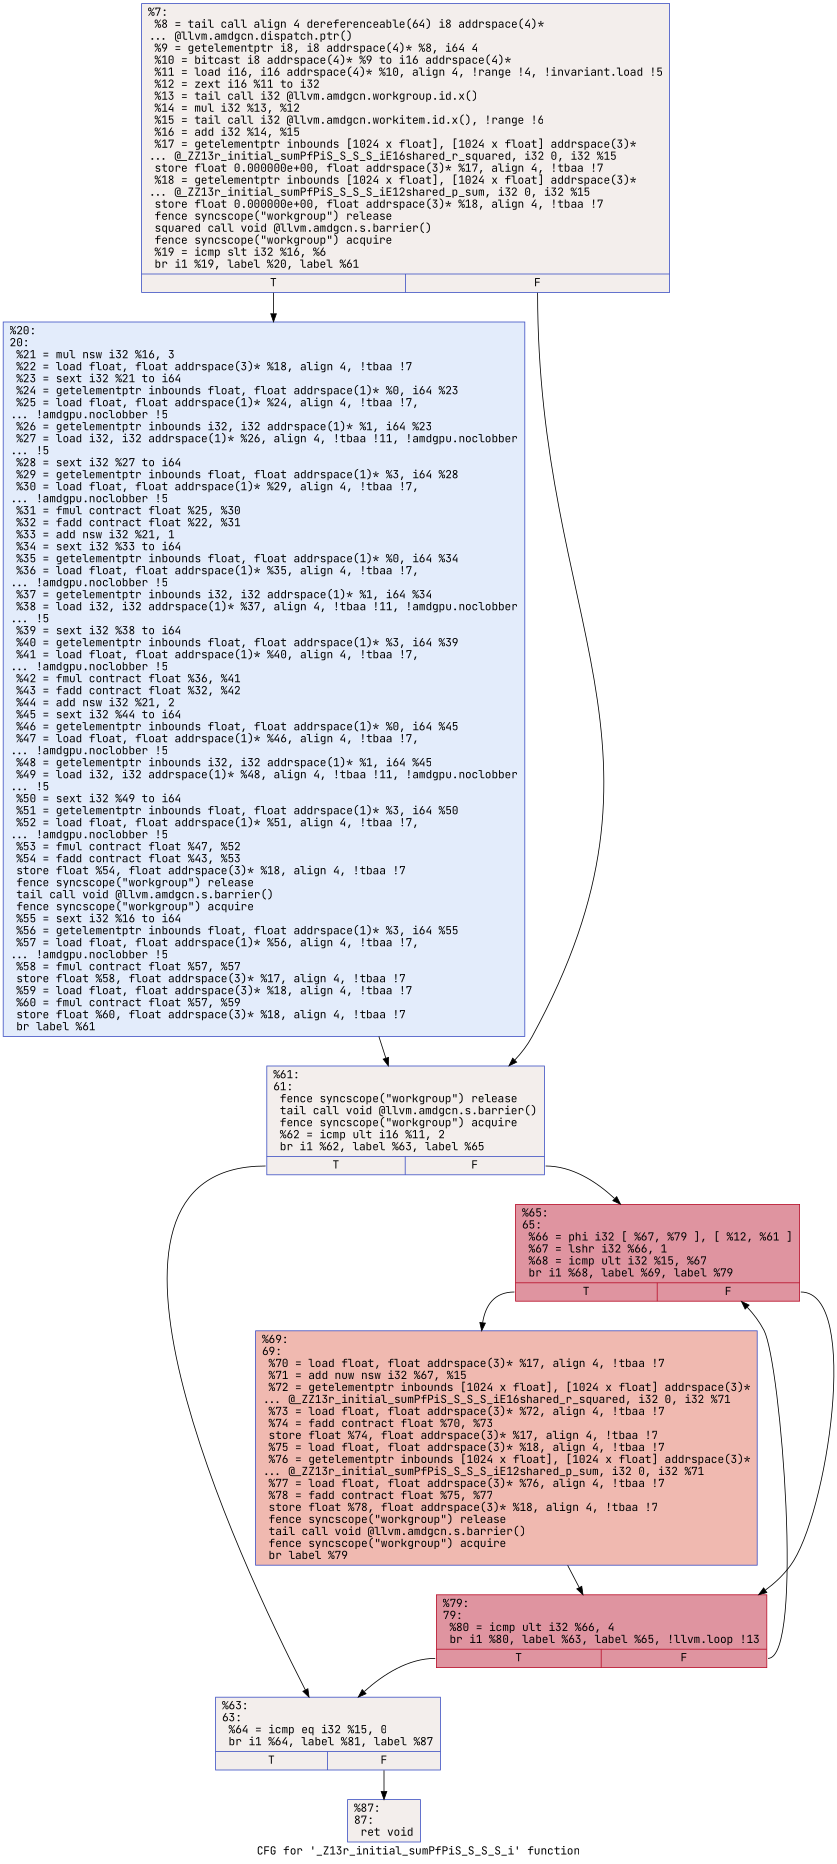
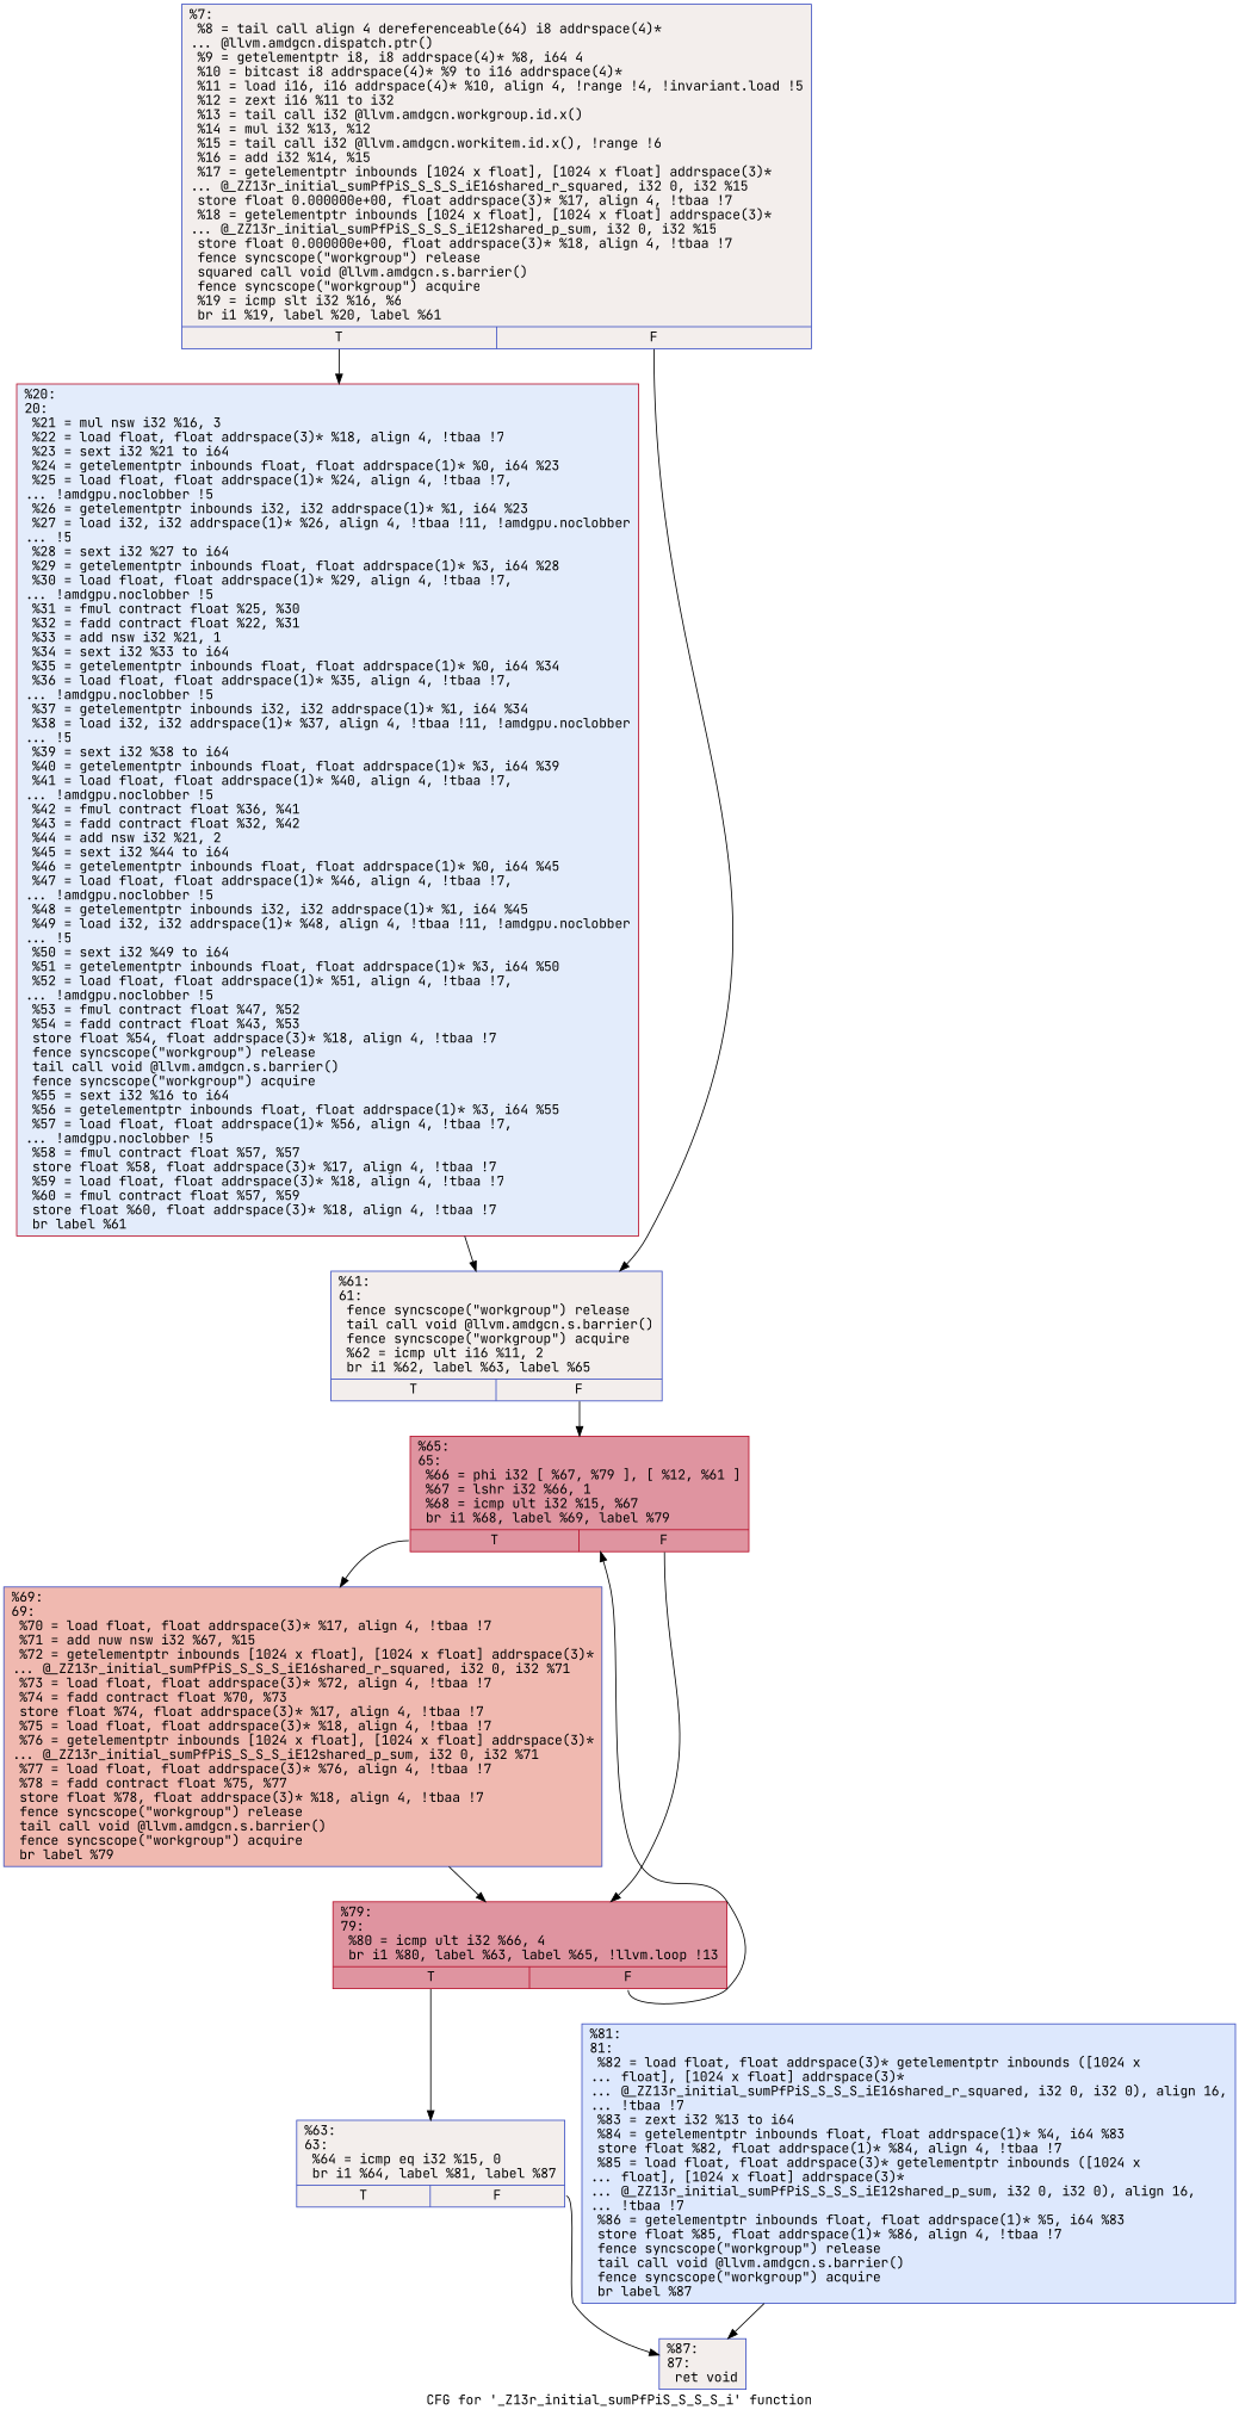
  digraph {
    fontname="JetBrains Mono"
    label="CFG for '_Z13r_initial_sumPfPiS_S_S_S_i' function"
    node [color="#3d50c3ff" fillcolor="#e3d9d370" fontname="JetBrains Mono" shape=record style=filled]
    edge [fontname="JetBrains Mono" tailport=s0]
    n1 [label="{%7:\l  %8 = tail call align 4 dereferenceable(64) i8 addrspace(4)*\l... @llvm.amdgcn.dispatch.ptr()\l  %9 = getelementptr i8, i8 addrspace(4)* %8, i64 4\l  %10 = bitcast i8 addrspace(4)* %9 to i16 addrspace(4)*\l  %11 = load i16, i16 addrspace(4)* %10, align 4, !range !4, !invariant.load !5\l  %12 = zext i16 %11 to i32\l  %13 = tail call i32 @llvm.amdgcn.workgroup.id.x()\l  %14 = mul i32 %13, %12\l  %15 = tail call i32 @llvm.amdgcn.workitem.id.x(), !range !6\l  %16 = add i32 %14, %15\l  %17 = getelementptr inbounds [1024 x float], [1024 x float] addrspace(3)*\l... @_ZZ13r_initial_sumPfPiS_S_S_S_iE16shared_r_squared, i32 0, i32 %15\l  store float 0.000000e+00, float addrspace(3)* %17, align 4, !tbaa !7\l  %18 = getelementptr inbounds [1024 x float], [1024 x float] addrspace(3)*\l... @_ZZ13r_initial_sumPfPiS_S_S_S_iE12shared_p_sum, i32 0, i32 %15\l  store float 0.000000e+00, float addrspace(3)* %18, align 4, !tbaa !7\l  fence syncscope(\"workgroup\") release\l  squared call void @llvm.amdgcn.s.barrier()\l  fence syncscope(\"workgroup\") acquire\l  %19 = icmp slt i32 %16, %6\l  br i1 %19, label %20, label %61\l|{<s0>T|<s1>F}}"]
-   n2 [fillcolor="#bfd3f670" label="{%20:\l20:                                               \l  %21 = mul nsw i32 %16, 3\l  %22 = load float, float addrspace(3)* %18, align 4, !tbaa !7\l  %23 = sext i32 %21 to i64\l  %24 = getelementptr inbounds float, float addrspace(1)* %0, i64 %23\l  %25 = load float, float addrspace(1)* %24, align 4, !tbaa !7,\l... !amdgpu.noclobber !5\l  %26 = getelementptr inbounds i32, i32 addrspace(1)* %1, i64 %23\l  %27 = load i32, i32 addrspace(1)* %26, align 4, !tbaa !11, !amdgpu.noclobber\l... !5\l  %28 = sext i32 %27 to i64\l  %29 = getelementptr inbounds float, float addrspace(1)* %3, i64 %28\l  %30 = load float, float addrspace(1)* %29, align 4, !tbaa !7,\l... !amdgpu.noclobber !5\l  %31 = fmul contract float %25, %30\l  %32 = fadd contract float %22, %31\l  %33 = add nsw i32 %21, 1\l  %34 = sext i32 %33 to i64\l  %35 = getelementptr inbounds float, float addrspace(1)* %0, i64 %34\l  %36 = load float, float addrspace(1)* %35, align 4, !tbaa !7,\l... !amdgpu.noclobber !5\l  %37 = getelementptr inbounds i32, i32 addrspace(1)* %1, i64 %34\l  %38 = load i32, i32 addrspace(1)* %37, align 4, !tbaa !11, !amdgpu.noclobber\l... !5\l  %39 = sext i32 %38 to i64\l  %40 = getelementptr inbounds float, float addrspace(1)* %3, i64 %39\l  %41 = load float, float addrspace(1)* %40, align 4, !tbaa !7,\l... !amdgpu.noclobber !5\l  %42 = fmul contract float %36, %41\l  %43 = fadd contract float %32, %42\l  %44 = add nsw i32 %21, 2\l  %45 = sext i32 %44 to i64\l  %46 = getelementptr inbounds float, float addrspace(1)* %0, i64 %45\l  %47 = load float, float addrspace(1)* %46, align 4, !tbaa !7,\l... !amdgpu.noclobber !5\l  %48 = getelementptr inbounds i32, i32 addrspace(1)* %1, i64 %45\l  %49 = load i32, i32 addrspace(1)* %48, align 4, !tbaa !11, !amdgpu.noclobber\l... !5\l  %50 = sext i32 %49 to i64\l  %51 = getelementptr inbounds float, float addrspace(1)* %3, i64 %50\l  %52 = load float, float addrspace(1)* %51, align 4, !tbaa !7,\l... !amdgpu.noclobber !5\l  %53 = fmul contract float %47, %52\l  %54 = fadd contract float %43, %53\l  store float %54, float addrspace(3)* %18, align 4, !tbaa !7\l  fence syncscope(\"workgroup\") release\l  tail call void @llvm.amdgcn.s.barrier()\l  fence syncscope(\"workgroup\") acquire\l  %55 = sext i32 %16 to i64\l  %56 = getelementptr inbounds float, float addrspace(1)* %3, i64 %55\l  %57 = load float, float addrspace(1)* %56, align 4, !tbaa !7,\l... !amdgpu.noclobber !5\l  %58 = fmul contract float %57, %57\l  store float %58, float addrspace(3)* %17, align 4, !tbaa !7\l  %59 = load float, float addrspace(3)* %18, align 4, !tbaa !7\l  %60 = fmul contract float %57, %59\l  store float %60, float addrspace(3)* %18, align 4, !tbaa !7\l  br label %61\l}"]
+   n2 [color="#b70d28ff" fillcolor="#bfd3f670" label="{%20:\l20:                                               \l  %21 = mul nsw i32 %16, 3\l  %22 = load float, float addrspace(3)* %18, align 4, !tbaa !7\l  %23 = sext i32 %21 to i64\l  %24 = getelementptr inbounds float, float addrspace(1)* %0, i64 %23\l  %25 = load float, float addrspace(1)* %24, align 4, !tbaa !7,\l... !amdgpu.noclobber !5\l  %26 = getelementptr inbounds i32, i32 addrspace(1)* %1, i64 %23\l  %27 = load i32, i32 addrspace(1)* %26, align 4, !tbaa !11, !amdgpu.noclobber\l... !5\l  %28 = sext i32 %27 to i64\l  %29 = getelementptr inbounds float, float addrspace(1)* %3, i64 %28\l  %30 = load float, float addrspace(1)* %29, align 4, !tbaa !7,\l... !amdgpu.noclobber !5\l  %31 = fmul contract float %25, %30\l  %32 = fadd contract float %22, %31\l  %33 = add nsw i32 %21, 1\l  %34 = sext i32 %33 to i64\l  %35 = getelementptr inbounds float, float addrspace(1)* %0, i64 %34\l  %36 = load float, float addrspace(1)* %35, align 4, !tbaa !7,\l... !amdgpu.noclobber !5\l  %37 = getelementptr inbounds i32, i32 addrspace(1)* %1, i64 %34\l  %38 = load i32, i32 addrspace(1)* %37, align 4, !tbaa !11, !amdgpu.noclobber\l... !5\l  %39 = sext i32 %38 to i64\l  %40 = getelementptr inbounds float, float addrspace(1)* %3, i64 %39\l  %41 = load float, float addrspace(1)* %40, align 4, !tbaa !7,\l... !amdgpu.noclobber !5\l  %42 = fmul contract float %36, %41\l  %43 = fadd contract float %32, %42\l  %44 = add nsw i32 %21, 2\l  %45 = sext i32 %44 to i64\l  %46 = getelementptr inbounds float, float addrspace(1)* %0, i64 %45\l  %47 = load float, float addrspace(1)* %46, align 4, !tbaa !7,\l... !amdgpu.noclobber !5\l  %48 = getelementptr inbounds i32, i32 addrspace(1)* %1, i64 %45\l  %49 = load i32, i32 addrspace(1)* %48, align 4, !tbaa !11, !amdgpu.noclobber\l... !5\l  %50 = sext i32 %49 to i64\l  %51 = getelementptr inbounds float, float addrspace(1)* %3, i64 %50\l  %52 = load float, float addrspace(1)* %51, align 4, !tbaa !7,\l... !amdgpu.noclobber !5\l  %53 = fmul contract float %47, %52\l  %54 = fadd contract float %43, %53\l  store float %54, float addrspace(3)* %18, align 4, !tbaa !7\l  fence syncscope(\"workgroup\") release\l  tail call void @llvm.amdgcn.s.barrier()\l  fence syncscope(\"workgroup\") acquire\l  %55 = sext i32 %16 to i64\l  %56 = getelementptr inbounds float, float addrspace(1)* %3, i64 %55\l  %57 = load float, float addrspace(1)* %56, align 4, !tbaa !7,\l... !amdgpu.noclobber !5\l  %58 = fmul contract float %57, %57\l  store float %58, float addrspace(3)* %17, align 4, !tbaa !7\l  %59 = load float, float addrspace(3)* %18, align 4, !tbaa !7\l  %60 = fmul contract float %57, %59\l  store float %60, float addrspace(3)* %18, align 4, !tbaa !7\l  br label %61\l}"]
    n3 [label="{%61:\l61:                                               \l  fence syncscope(\"workgroup\") release\l  tail call void @llvm.amdgcn.s.barrier()\l  fence syncscope(\"workgroup\") acquire\l  %62 = icmp ult i16 %11, 2\l  br i1 %62, label %63, label %65\l|{<s0>T|<s1>F}}"]
    n4 [label="{%63:\l63:                                               \l  %64 = icmp eq i32 %15, 0\l  br i1 %64, label %81, label %87\l|{<s0>T|<s1>F}}"]
    n5 [color="#b70d28ff" fillcolor="#b70d2870" label="{%65:\l65:                                               \l  %66 = phi i32 [ %67, %79 ], [ %12, %61 ]\l  %67 = lshr i32 %66, 1\l  %68 = icmp ult i32 %15, %67\l  br i1 %68, label %69, label %79\l|{<s0>T|<s1>F}}"]
    n6 [label="{%87:\l87:                                               \l  ret void\l}"]
    n7 [fillcolor="#de614d70" label="{%69:\l69:                                               \l  %70 = load float, float addrspace(3)* %17, align 4, !tbaa !7\l  %71 = add nuw nsw i32 %67, %15\l  %72 = getelementptr inbounds [1024 x float], [1024 x float] addrspace(3)*\l... @_ZZ13r_initial_sumPfPiS_S_S_S_iE16shared_r_squared, i32 0, i32 %71\l  %73 = load float, float addrspace(3)* %72, align 4, !tbaa !7\l  %74 = fadd contract float %70, %73\l  store float %74, float addrspace(3)* %17, align 4, !tbaa !7\l  %75 = load float, float addrspace(3)* %18, align 4, !tbaa !7\l  %76 = getelementptr inbounds [1024 x float], [1024 x float] addrspace(3)*\l... @_ZZ13r_initial_sumPfPiS_S_S_S_iE12shared_p_sum, i32 0, i32 %71\l  %77 = load float, float addrspace(3)* %76, align 4, !tbaa !7\l  %78 = fadd contract float %75, %77\l  store float %78, float addrspace(3)* %18, align 4, !tbaa !7\l  fence syncscope(\"workgroup\") release\l  tail call void @llvm.amdgcn.s.barrier()\l  fence syncscope(\"workgroup\") acquire\l  br label %79\l}"]
    n8 [color="#b70d28ff" fillcolor="#b70d2870" label="{%79:\l79:                                               \l  %80 = icmp ult i32 %66, 4\l  br i1 %80, label %63, label %65, !llvm.loop !13\l|{<s0>T|<s1>F}}"]
+   n9 [fillcolor="#b2ccfb70" label="{%81:\l81:                                               \l  %82 = load float, float addrspace(3)* getelementptr inbounds ([1024 x\l... float], [1024 x float] addrspace(3)*\l... @_ZZ13r_initial_sumPfPiS_S_S_S_iE16shared_r_squared, i32 0, i32 0), align 16,\l... !tbaa !7\l  %83 = zext i32 %13 to i64\l  %84 = getelementptr inbounds float, float addrspace(1)* %4, i64 %83\l  store float %82, float addrspace(1)* %84, align 4, !tbaa !7\l  %85 = load float, float addrspace(3)* getelementptr inbounds ([1024 x\l... float], [1024 x float] addrspace(3)*\l... @_ZZ13r_initial_sumPfPiS_S_S_S_iE12shared_p_sum, i32 0, i32 0), align 16,\l... !tbaa !7\l  %86 = getelementptr inbounds float, float addrspace(1)* %5, i64 %83\l  store float %85, float addrspace(1)* %86, align 4, !tbaa !7\l  fence syncscope(\"workgroup\") release\l  tail call void @llvm.amdgcn.s.barrier()\l  fence syncscope(\"workgroup\") acquire\l  br label %87\l}"]
    n1 -> n2
    n1 -> n3 [tailport=s1]
    n2 -> n3
-   n3 -> n4
    n3 -> n5 [tailport=s1]
    n4 -> n6 [tailport=s1]
    n5 -> n7
    n5 -> n8 [tailport=s1]
    n7 -> n8
    n8 -> n4
    n8 -> n5 [tailport=s1]
+   n9 -> n6
  }
